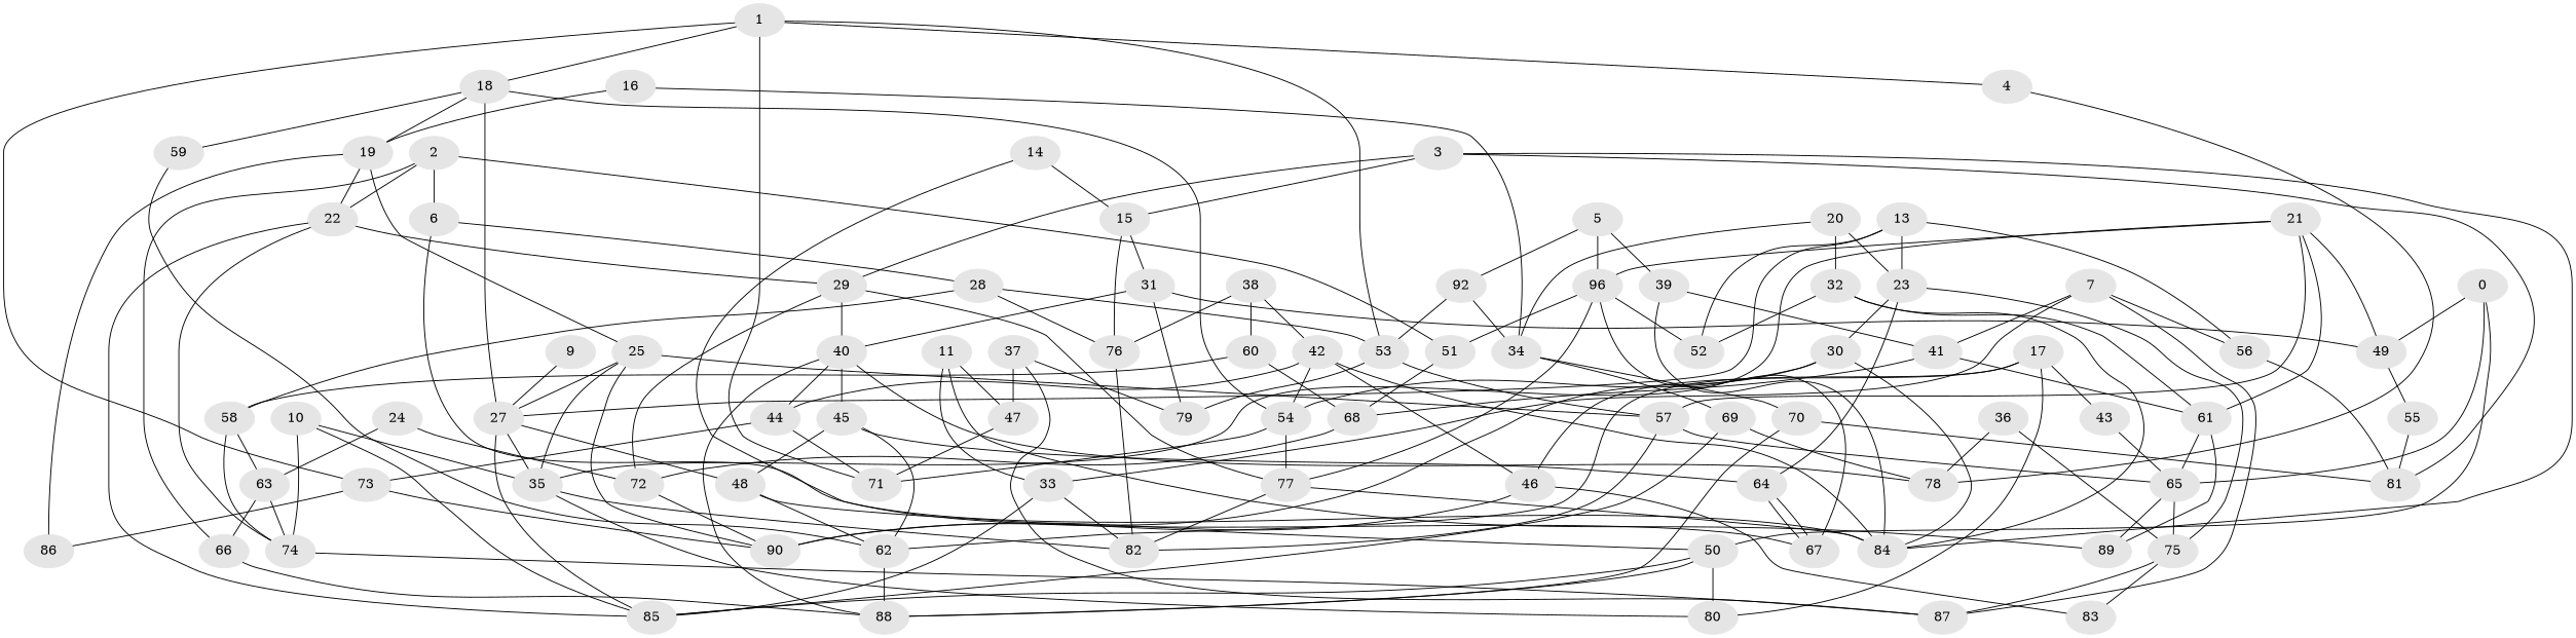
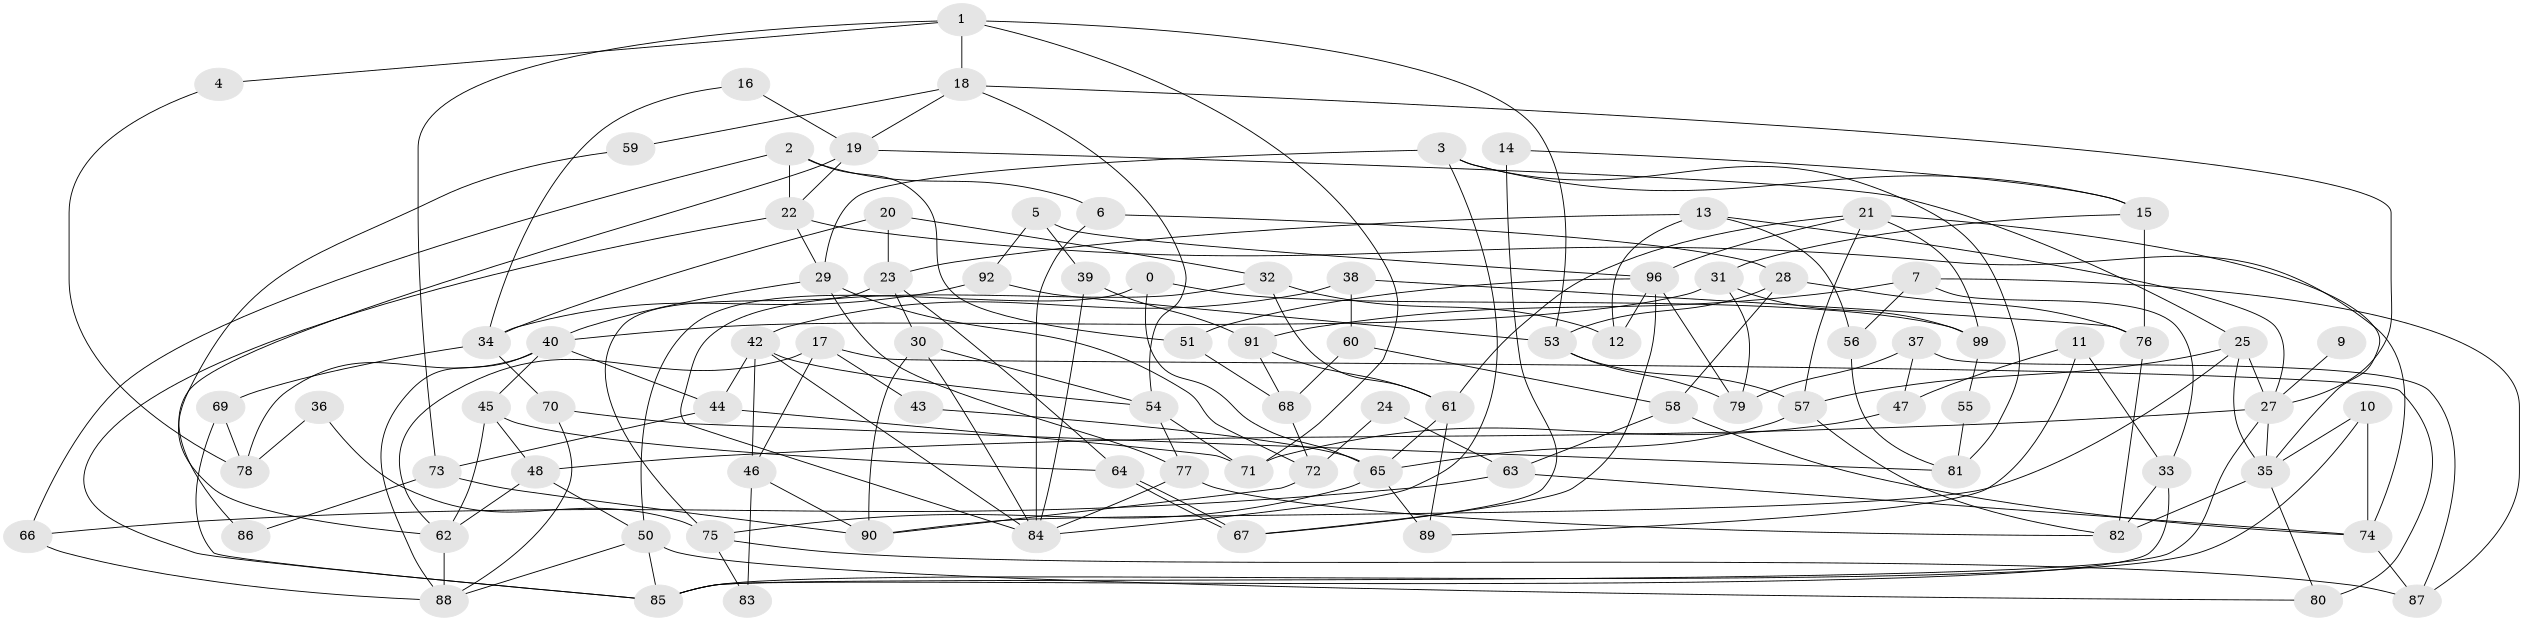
  graph {
    node [color=gray90 style=filled]
    1
    4
    18
    53
    71
    73
    78
    27
    19
    54
    59
    57
    79
    86
    90
    2
    6
    22
    51
    66
    84
    28
    29
    74
    85
    68
    88
    3
    15
    81
    31
    76
    72
    77
    40
    n36 [label=92]
    5
    n38 [label=96]
    39
    34
-   52
+   52 [label=12]
    67
-   41
+   41 [label=91]
    58
    7
    33
    56
    87
    82
    61
    n51 [label=0]
-   49
+   49 [label=99]
    50
    65
    55
    80
    89
    75
    9
    35
    48
    10
    11
    47
    69
    70
    13
    23
    30
    64
    14
    16
    25
    17
    43
    46
    62
    83
    20
    32
    21
    24
    63
    44
    45
    36
    37
    38
    42
    60
    1 -- 4
    1 -- 18
    1 -- 53
    1 -- 71
    1 -- 73
    4 -- 78
    18 -- 27
    18 -- 19
    18 -- 54
    18 -- 59
    53 -- 57
    53 -- 79
    73 -- 86
    73 -- 90
    27 -- 85
    27 -- 35
    27 -- 48
    19 -- 86
    19 -- 22
    19 -- 25
    54 -- 71
    54 -- 77
    59 -- 62
    57 -- 82
    57 -- 65
    2 -- 6
    2 -- 22
    2 -- 51
    2 -- 66
    6 -- 84
    6 -- 28
    22 -- 29
    22 -- 74
    22 -- 85
    51 -- 68
    66 -- 88
    28 -- 53
    28 -- 76
    28 -- 58
    29 -- 72
    29 -- 77
    29 -- 40
    74 -- 87
    68 -- 72
    3 -- 84
    3 -- 29
    3 -- 15
    3 -- 81
    15 -- 31
    15 -- 76
    31 -- 79
    31 -- 40
    31 -- 49
    76 -- 82
    72 -- 90
    77 -- 84
    77 -- 82
    40 -- 78
    40 -- 88
    40 -- 44
    40 -- 45
    n36 -- 53
    n36 -- 34
    5 -- n36
    5 -- n38
    5 -- 39
    n38 -- 51
-   n38 -- 77
+   n38 -- 79
    n38 -- 52
    n38 -- 67
    39 -- 84
    39 -- 41
    34 -- 69
    34 -- 70
    41 -- 68
    41 -- 61
    58 -- 74
    58 -- 63
    7 -- 41
    7 -- 33
    7 -- 56
    7 -- 87
    33 -- 85
    33 -- 82
    56 -- 81
    61 -- 65
    61 -- 89
    n51 -- 49
    n51 -- 50
    n51 -- 65
    49 -- 55
    50 -- 85
    50 -- 88
    50 -- 80
    65 -- 89
    65 -- 75
    55 -- 81
    75 -- 87
    75 -- 83
    9 -- 27
    35 -- 82
    35 -- 80
    48 -- 50
    48 -- 62
    10 -- 74
    10 -- 85
    10 -- 35
    11 -- 33
    11 -- 89
    11 -- 47
    47 -- 71
    69 -- 78
    69 -- 85
    70 -- 88
    70 -- 81
    13 -- 27
    13 -- 52
    13 -- 56
    13 -- 23
    23 -- 75
    23 -- 30
    23 -- 64
    30 -- 54
    30 -- 90
    30 -- 84
    64 -- 67
    64 -- 67
    14 -- 15
    14 -- 67
    16 -- 19
    16 -- 34
    25 -- 27
    25 -- 57
    25 -- 90
    25 -- 35
    17 -- 80
    17 -- 43
    17 -- 46
    17 -- 62
    43 -- 65
    46 -- 90
    46 -- 83
    62 -- 88
    20 -- 34
    20 -- 23
    20 -- 32
    32 -- 84
    32 -- 52
    32 -- 61
    21 -- 57
    21 -- n38
    21 -- 61
    21 -- 49
    21 -- 35
    24 -- 72
    24 -- 63
    63 -- 66
    63 -- 74
    44 -- 71
    44 -- 73
    45 -- 48
    45 -- 64
    45 -- 62
    36 -- 78
    36 -- 75
    37 -- 79
    37 -- 87
    37 -- 47
    38 -- 76
    38 -- 42
    38 -- 60
    42 -- 54
    42 -- 84
    42 -- 46
    42 -- 44
    60 -- 68
    60 -- 58
  }
